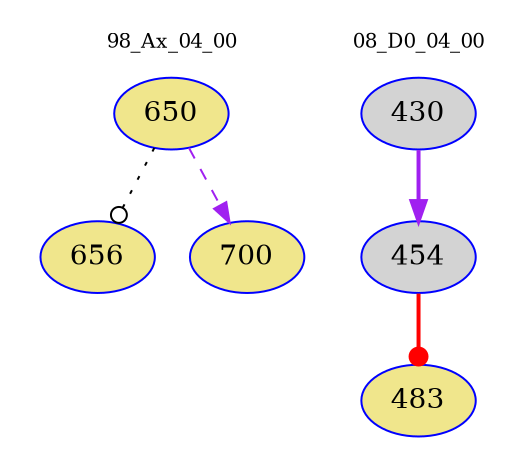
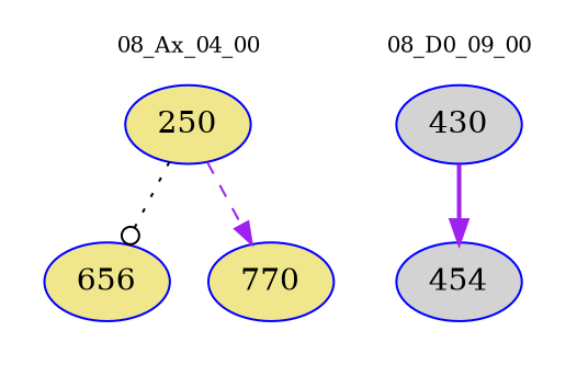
  digraph {
    node [color=blue fillcolor=khaki style=filled]
    edge [arrowhead=normal color=purple style=bold]
    n1 [label=656]
-   n2 [label=650]
-   n3 [label=700]
+   n2 [label=250]
+   n3 [label=770]
    n4 [fillcolor=lightgrey label=430]
    n5 [fillcolor=lightgrey label=454]
-   n6 [label=483]
    subgraph cluster_1 {
      color=white
      fontsize=10
-     label="98_Ax_04_00"
+     label="08_Ax_04_00"
      n1
      n2
      n3
    }
    subgraph cluster_2 {
      color=white
      fontsize=10
-     label="08_D0_04_00"
+     label="08_D0_09_00"
      n4
      n5
-     n6
    }
    n2 -> n1 [arrowhead=odot color=black style=dotted]
    n2 -> n3 [style=dashed]
    n4 -> n5
-   n5 -> n6 [arrowhead=dot color=red]
  }
